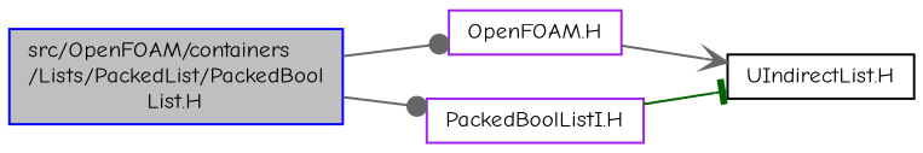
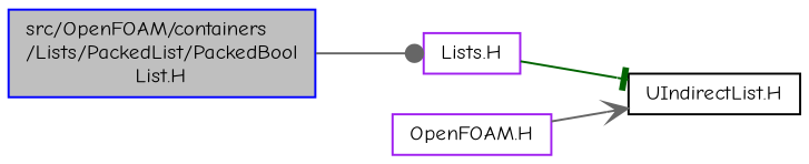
  digraph {
    fontname="Comic Neue"
    rankdir=LR
    node [color=purple fontname="Comic Neue" fontsize=10 shape=record]
    edge [arrowhead=dot color=gray40 fontname="Comic Neue" fontsize=10 labelfontname=FreeSans labelfontsize=10 style=solid]
    n1 [color=blue fillcolor=grey75 fontcolor=black height=0.2 label="src/OpenFOAM/containers\l/Lists/PackedList/PackedBool\lList.H" style=filled width=0.4]
    n2 [height=0.2 label="OpenFOAM.H" width=0.4]
-   n3 [height=0.2 label="PackedBoolListI.H" width=0.4]
+   n3 [height=0.2 label="Lists.H" width=0.4]
    n4 [color=black height=0.2 label="UIndirectList.H" width=0.4]
-   n1 -> n2
    n1 -> n3
    n2 -> n4 [arrowhead=vee]
    n3 -> n4 [arrowhead=tee color=darkgreen]
  }
